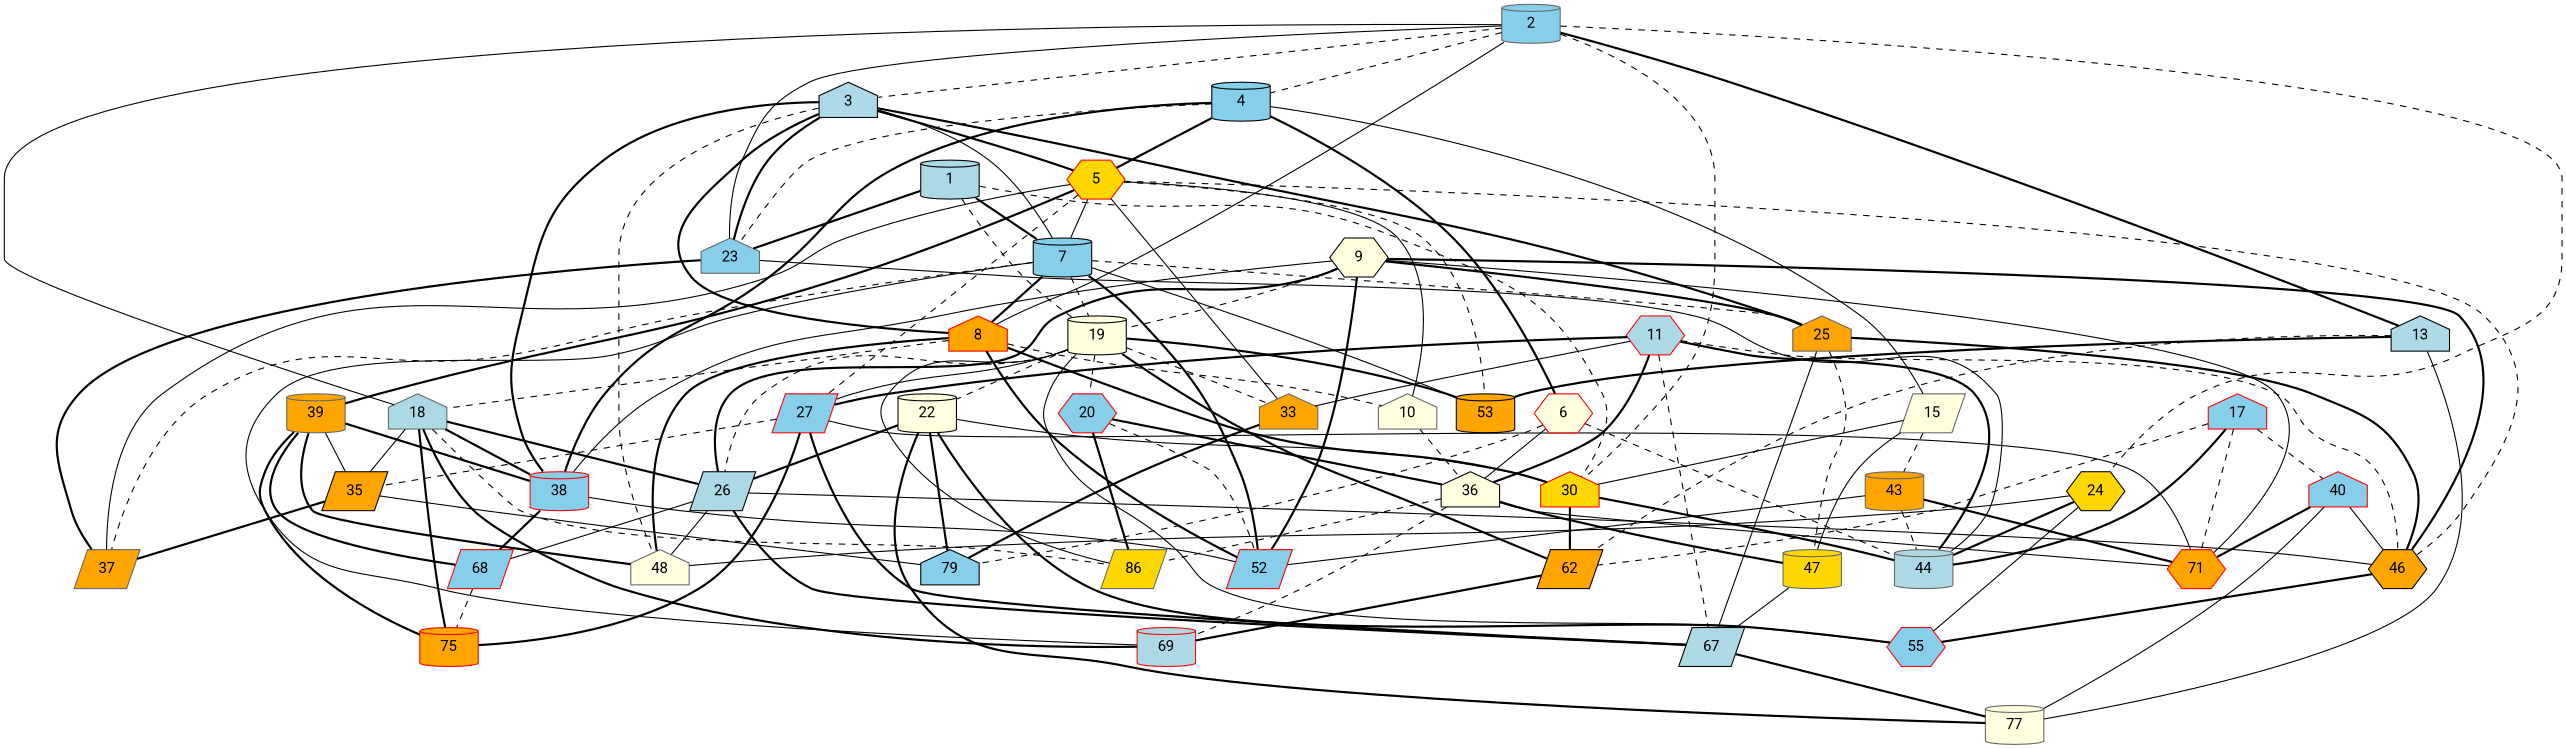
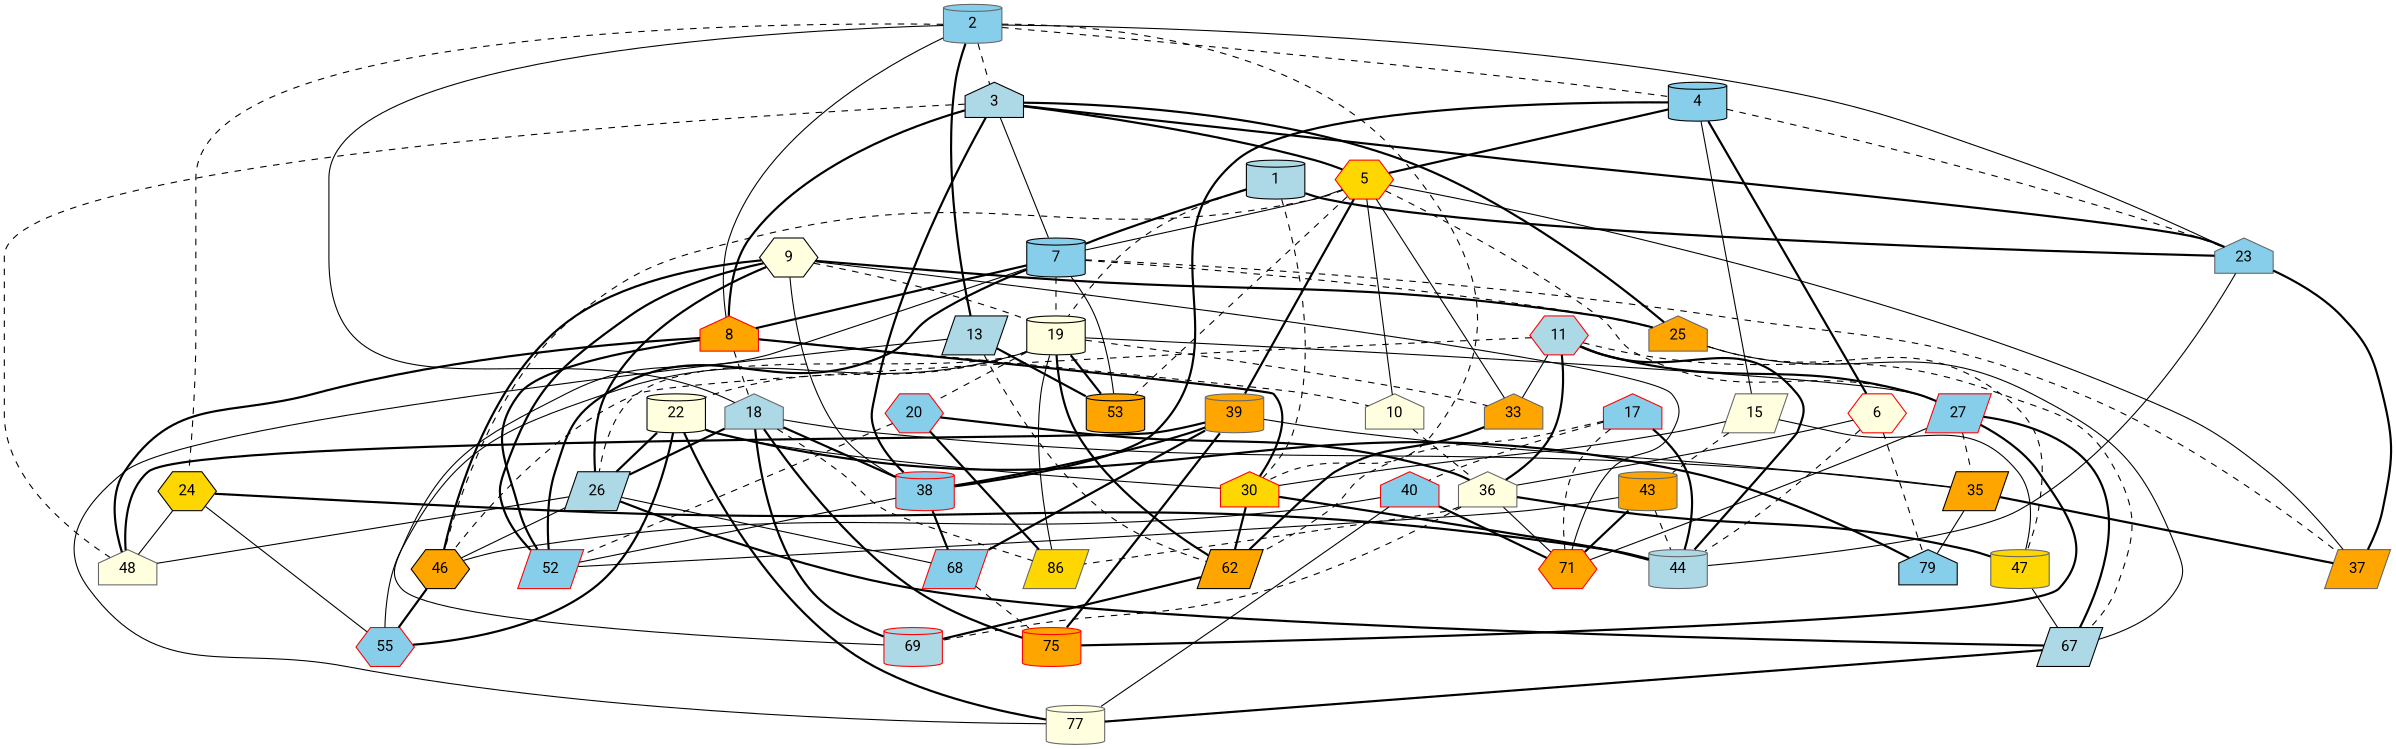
  graph {
    fontname=Roboto
    node [color=black fillcolor=skyblue fontname=Roboto shape=cylinder style=filled]
    edge [fontname=Roboto style=bold]
    7 [super="+57+14"]
    19 [fillcolor=lightyellow super="+64+49+85"]
    8 [color=red fillcolor=orange shape=house super="+21+16"]
    25 [color=gray40 fillcolor=orange shape=house super="+80"]
    37 [color=gray40 fillcolor=orange shape=parallelogram]
    53 [fillcolor=orange]
    52 [color=red shape=parallelogram super="+56"]
    69 [color=red fillcolor=lightblue]
    1 [fillcolor=lightblue]
    23 [color=gray40 shape=house super="+32"]
    30 [color=red fillcolor=gold shape=house super="+94+31"]
    27 [color=red shape=parallelogram super="+78"]
    33 [color=gray40 fillcolor=orange shape=house]
    26 [fillcolor=lightblue shape=parallelogram super="+54+50"]
    62 [fillcolor=orange shape=parallelogram super="+92"]
    86 [color=gray40 fillcolor=gold shape=parallelogram]
    20 [color=red shape=hexagon]
    22 [fillcolor=lightyellow super="+70"]
    55 [color=red shape=hexagon]
    44 [color=gray40 fillcolor=lightblue super="+88"]
    2 [color=gray40 super="+66+12"]
    3 [fillcolor=lightblue shape=house super="+95+59"]
    4 [super="+51"]
-   13 [fillcolor=lightblue shape=house]
+   13 [fillcolor=lightblue shape=parallelogram]
    18 [color=gray40 fillcolor=lightblue shape=house super="+39+63"]
    24 [fillcolor=gold shape=hexagon]
    5 [color=red fillcolor=gold shape=hexagon super="+28+41"]
    38 [color=red super="+42+84"]
    48 [color=gray40 fillcolor=lightyellow shape=house super="+91"]
    6 [color=red fillcolor=lightyellow shape=hexagon]
    15 [color=gray40 fillcolor=lightyellow shape=parallelogram]
    10 [color=gray40 fillcolor=lightyellow shape=house]
    77 [color=gray40 fillcolor=lightyellow]
    35 [fillcolor=orange shape=parallelogram super="+45"]
    75 [color=red fillcolor=orange]
    n36 [color=gray40 fillcolor=orange label=39 super="+90"]
    46 [fillcolor=orange shape=hexagon super="+58"]
    67 [fillcolor=lightblue shape=parallelogram super="+96"]
    47 [color=gray40 fillcolor=gold]
    68 [color=red shape=parallelogram]
-   36 [fillcolor=lightyellow shape=house super="+82+76"]
+   36 [color=gray40 fillcolor=lightyellow shape=house super="+82+76"]
    79 [shape=house]
    43 [color=gray40 fillcolor=orange]
    n44 [color=red fillcolor=orange label=71 shape=hexagon super="+74"]
    9 [fillcolor=lightyellow shape=hexagon super="+65"]
    11 [color=red fillcolor=lightblue shape=hexagon super="+73"]
    17 [color=red shape=house]
    40 [color=red shape=house]
    7 -- 19 [style=dashed]
    7 -- 8
    7 -- 25 [style=dashed]
    7 -- 37 [style=dashed]
    7 -- 53 [style=solid]
    7 -- 52
    7 -- 69 [style=solid]
    19 -- 53
    19 -- 27 [style=solid weight=2]
    19 -- 33 [style=dashed]
    19 -- 26 [style=dashed]
    19 -- 62
    19 -- 86 [style=solid]
    19 -- 20 [style=dashed]
    19 -- 22 [style=dashed]
    19 -- 55 [style=solid]
    8 -- 52 [weight=2]
    8 -- 30
    8 -- 18 [style=dashed]
    8 -- 48
    8 -- 10 [style=dashed weight=2]
-   25 -- 46
    25 -- 67 [style=solid]
    25 -- 47 [style=dashed]
    1 -- 7
    1 -- 19 [style=dashed]
    1 -- 23
    1 -- 30 [style=dashed]
    23 -- 37
    23 -- 44 [style=solid]
    30 -- 62
    30 -- 44 [weight=2]
    27 -- 35 [style=dashed]
    27 -- 75
    27 -- 67
    27 -- n44 [style=solid]
-   33 -- 79
+   33 -- 62
    26 -- 48 [style=solid]
    26 -- 46 [style=solid]
    26 -- 67
    26 -- 68 [style=solid]
    62 -- 69
    20 -- 52 [style=dashed]
    20 -- 86
    20 -- 36
    22 -- 30 [style=solid]
    22 -- 26
    22 -- 55
    22 -- 77
    22 -- 79
    2 -- 8 [style=solid]
    2 -- 23 [style=solid]
    2 -- 30 [style=dashed]
    2 -- 3 [style=dashed]
    2 -- 4 [style=dashed]
    2 -- 13
    2 -- 18 [style=solid]
    2 -- 24 [style=dashed]
    3 -- 7 [style=solid]
    3 -- 8
    3 -- 25
    3 -- 23
    3 -- 5
    3 -- 38
    3 -- 48 [style=dashed]
    4 -- 23 [style=dashed]
    4 -- 5
    4 -- 38
    4 -- 6
    4 -- 15 [style=solid]
    13 -- 53
    13 -- 62 [style=dashed]
    13 -- 77 [style=solid]
    18 -- 69
    18 -- 26
    18 -- 86 [style=dashed]
    18 -- 38
    18 -- 35 [style=solid]
    18 -- 75
    24 -- 55 [style=solid]
    24 -- 44
    24 -- 48 [style=solid]
    5 -- 7 [style=solid]
    5 -- 37 [style=solid]
    5 -- 53 [style=dashed]
    5 -- 27 [style=dashed]
    5 -- 33 [style=solid]
    5 -- 10 [style=solid]
    5 -- n36
    5 -- 46 [style=dashed]
    38 -- 52 [style=solid weight=2]
    38 -- 68
    6 -- 44 [style=dashed]
    6 -- 36 [style=solid]
    6 -- 79 [style=dashed]
    15 -- 30 [style=solid]
    15 -- 47 [style=solid]
    15 -- 43 [style=dashed]
    10 -- 36 [style=dashed]
    35 -- 37
    35 -- 79 [style=solid weight=2]
    n36 -- 38
    n36 -- 48
    n36 -- 35 [style=solid]
    n36 -- 75
    n36 -- 68
    46 -- 55
    67 -- 77
    47 -- 67 [style=solid]
    68 -- 75 [style=dashed]
    36 -- 69 [style=dashed]
    36 -- 86 [style=dashed]
    36 -- 47
    36 -- n44 [style=solid]
    43 -- 52 [style=solid]
    43 -- 44 [style=dashed]
    43 -- n44
    9 -- 19 [style=dashed weight=2]
    9 -- 25
    9 -- 52
    9 -- 26
    9 -- 38 [style=solid]
    9 -- 46
    9 -- n44 [style=solid]
    11 -- 27
    11 -- 33 [style=solid]
    11 -- 44
    11 -- 46 [style=dashed]
    11 -- 67 [style=dashed]
    11 -- 36
    17 -- 62 [style=dashed]
    17 -- 44
    17 -- n44 [style=dashed]
    17 -- 40 [style=dashed]
    40 -- 77 [style=solid]
    40 -- 46 [style=solid]
    40 -- n44
  }
